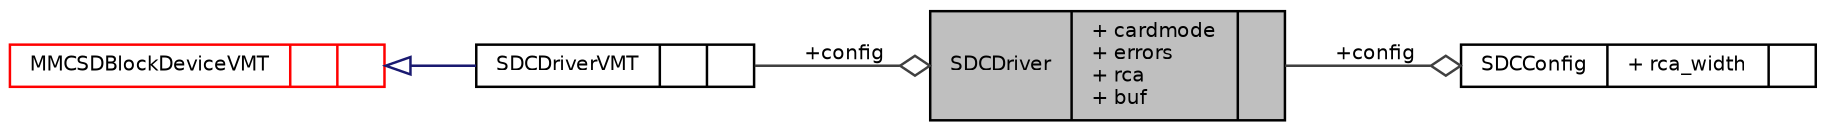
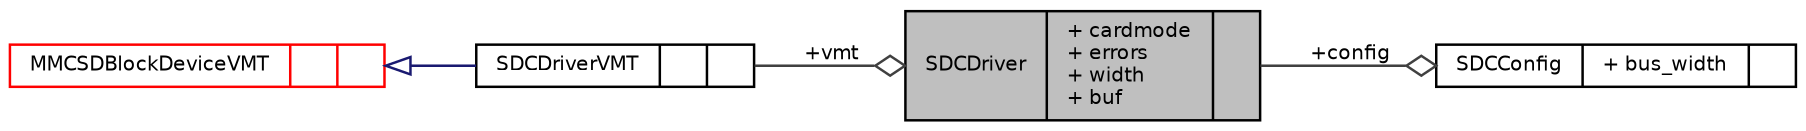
  digraph {
    rankdir=LR
    node [color=black fontname=Helvetica fontsize=8 shape=record]
    edge [arrowhead=odiamond color=grey25 fontname=Helvetica fontsize=8 labelfontname=Helvetica labelfontsize=8 style=solid]
-   n1 [fillcolor=grey75 fontcolor=black height=0.2 label="{SDCDriver\n|+ cardmode\l+ errors\l+ rca\l+ buf\l|}" style=filled width=0.4]
-   n2 [height=0.2 label="{SDCConfig\n|+ rca_width\l|}" width=0.4]
+   n1 [fillcolor=grey75 fontcolor=black height=0.2 label="{SDCDriver\n|+ cardmode\l+ errors\l+ width\l+ buf\l|}" style=filled width=0.4]
+   n2 [height=0.2 label="{SDCConfig\n|+ bus_width\l|}" width=0.4]
    n3 [height=0.2 label="{SDCDriverVMT\n||}" width=0.4]
    n4 [color=red height=0.2 label="{MMCSDBlockDeviceVMT\n||}" width=0.4]
    n1 -> n2 [label=" +config"]
-   n3 -> n1 [label=" +config"]
+   n3 -> n1 [label=" +vmt"]
    n4 -> n3 [arrowtail=onormal color=midnightblue dir=back arrowhead=""]
  }
